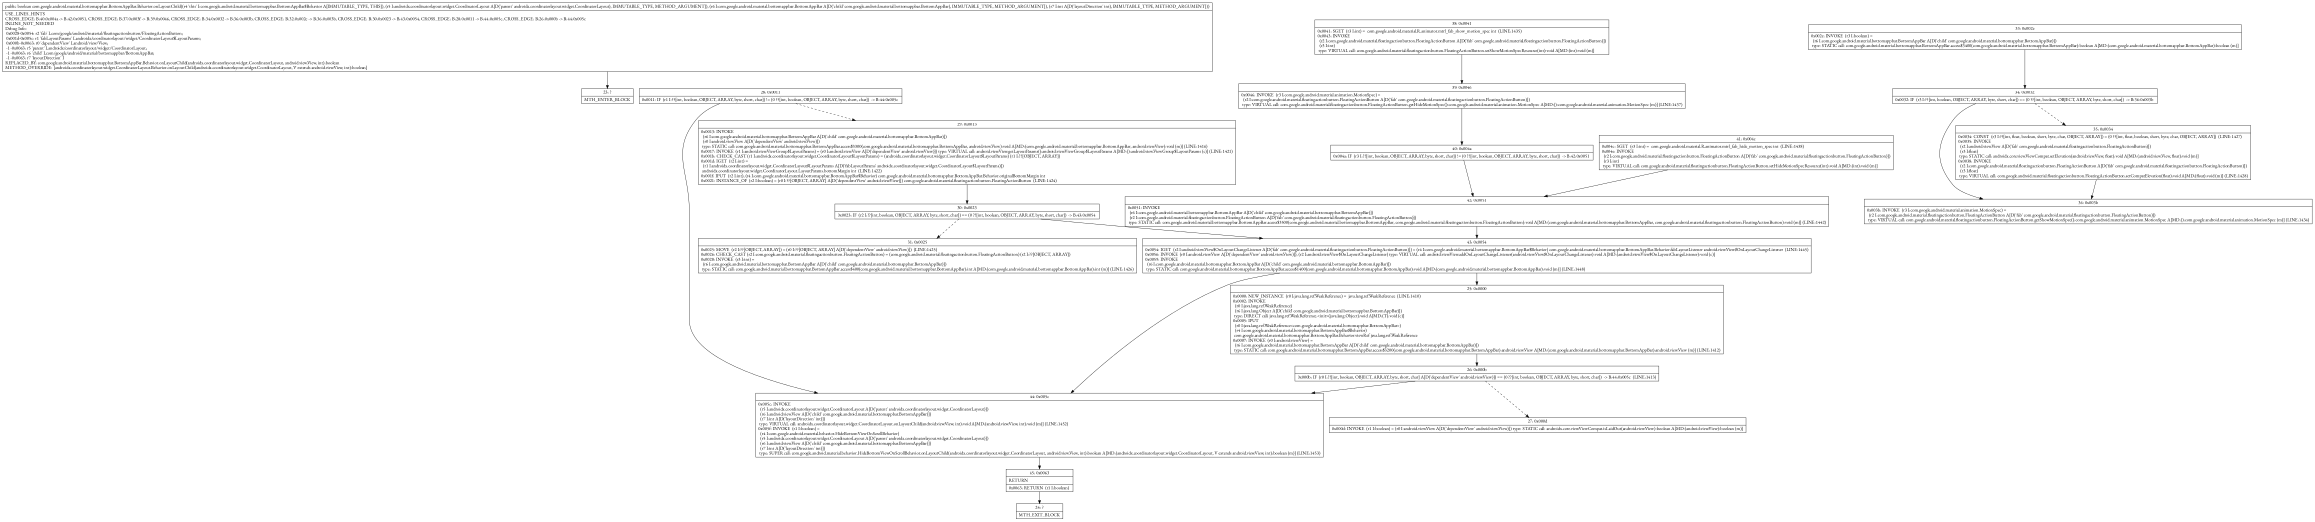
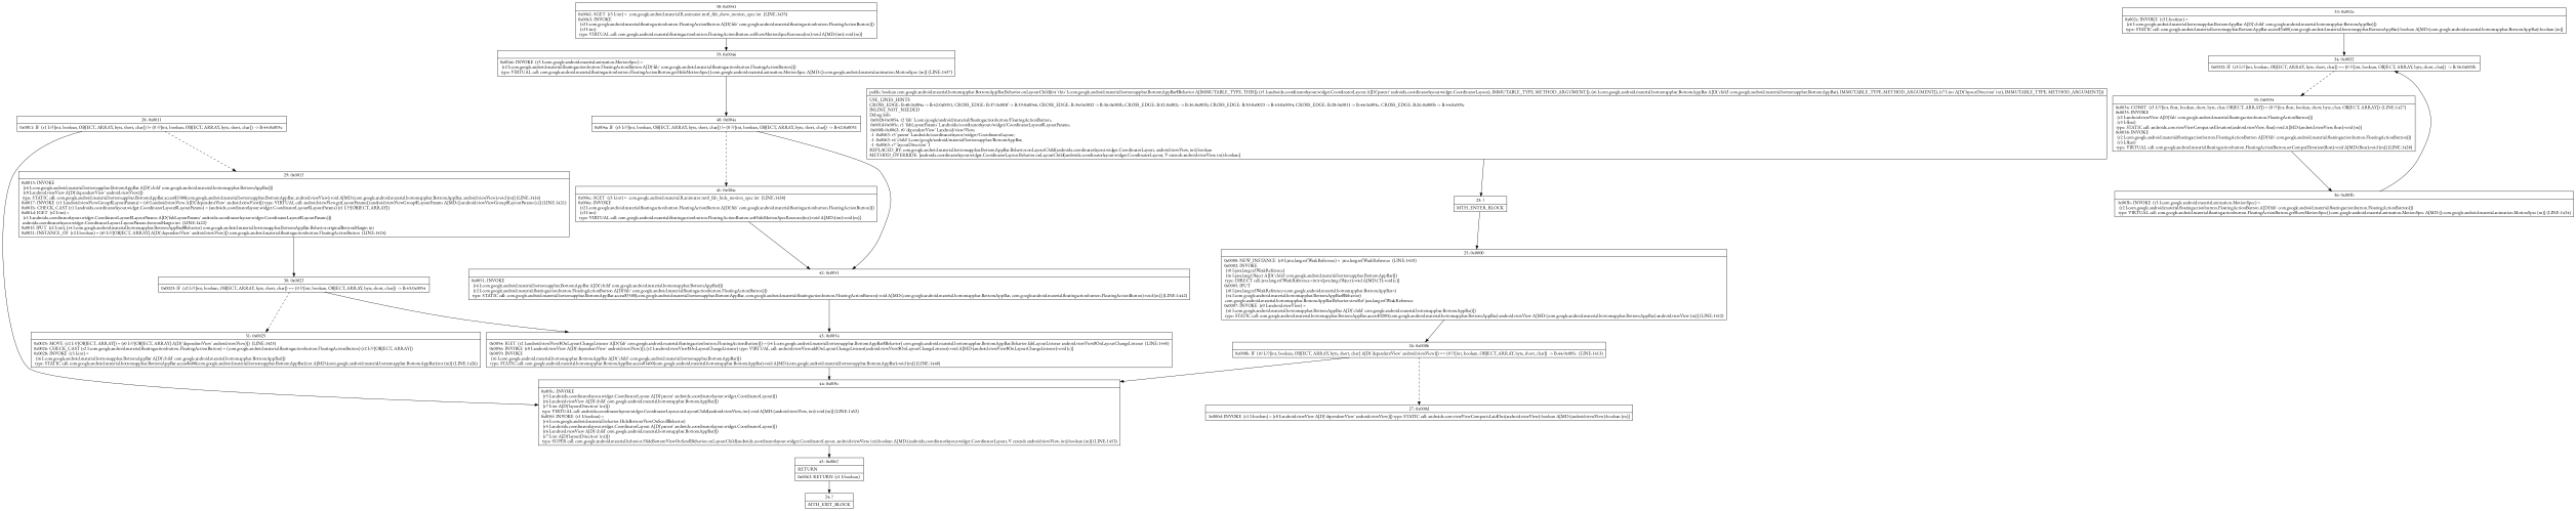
  digraph {
    fontname="EB Garamond"
    node [fontname="EB Garamond" shape=record]
    edge [fontname="EB Garamond"]
    n1 [label="{23\:\ ?|MTH_ENTER_BLOCK\l}"]
    n2 [label="{25\:\ 0x0000|0x0000: NEW_INSTANCE  (r0 I:java.lang.ref.WeakReference) =  java.lang.ref.WeakReference  (LINE:1410)\l0x0002: INVOKE  \l  (r0 I:java.lang.ref.WeakReference)\l  (r6 I:java.lang.Object A[D('child' com.google.android.material.bottomappbar.BottomAppBar)])\l type: DIRECT call: java.lang.ref.WeakReference.\<init\>(java.lang.Object):void A[MD:(T):void (c)]\l0x0005: IPUT  \l  (r0 I:java.lang.ref.WeakReference\<com.google.android.material.bottomappbar.BottomAppBar\>)\l  (r4 I:com.google.android.material.bottomappbar.BottomAppBar$Behavior)\l com.google.android.material.bottomappbar.BottomAppBar.Behavior.viewRef java.lang.ref.WeakReference \l0x0007: INVOKE  (r0 I:android.view.View) = \l  (r6 I:com.google.android.material.bottomappbar.BottomAppBar A[D('child' com.google.android.material.bottomappbar.BottomAppBar)])\l type: STATIC call: com.google.android.material.bottomappbar.BottomAppBar.access$3200(com.google.android.material.bottomappbar.BottomAppBar):android.view.View A[MD:(com.google.android.material.bottomappbar.BottomAppBar):android.view.View (m)] (LINE:1412)\l}"]
    n3 [label="{26\:\ 0x000b|0x000b: IF  (r0 I:??[int, boolean, OBJECT, ARRAY, byte, short, char] A[D('dependentView' android.view.View)]) == (0 ??[int, boolean, OBJECT, ARRAY, byte, short, char])  \-\> B:44:0x005c  (LINE:1413)\l}"]
    n4 [label="{27\:\ 0x000d|0x000d: INVOKE  (r1 I:boolean) = (r0 I:android.view.View A[D('dependentView' android.view.View)]) type: STATIC call: androidx.core.view.ViewCompat.isLaidOut(android.view.View):boolean A[MD:(android.view.View):boolean (m)]\l}"]
    n5 [label="{44\:\ 0x005c|0x005c: INVOKE  \l  (r5 I:androidx.coordinatorlayout.widget.CoordinatorLayout A[D('parent' androidx.coordinatorlayout.widget.CoordinatorLayout)])\l  (r6 I:android.view.View A[D('child' com.google.android.material.bottomappbar.BottomAppBar)])\l  (r7 I:int A[D('layoutDirection' int)])\l type: VIRTUAL call: androidx.coordinatorlayout.widget.CoordinatorLayout.onLayoutChild(android.view.View, int):void A[MD:(android.view.View, int):void (m)] (LINE:1452)\l0x005f: INVOKE  (r1 I:boolean) = \l  (r4 I:com.google.android.material.behavior.HideBottomViewOnScrollBehavior)\l  (r5 I:androidx.coordinatorlayout.widget.CoordinatorLayout A[D('parent' androidx.coordinatorlayout.widget.CoordinatorLayout)])\l  (r6 I:android.view.View A[D('child' com.google.android.material.bottomappbar.BottomAppBar)])\l  (r7 I:int A[D('layoutDirection' int)])\l type: SUPER call: com.google.android.material.behavior.HideBottomViewOnScrollBehavior.onLayoutChild(androidx.coordinatorlayout.widget.CoordinatorLayout, android.view.View, int):boolean A[MD:(androidx.coordinatorlayout.widget.CoordinatorLayout, V extends android.view.View, int):boolean (m)] (LINE:1453)\l}"]
    n6 [label="{45\:\ 0x0063|RETURN\l|0x0063: RETURN  (r1 I:boolean) \l}"]
    n7 [label="{28\:\ 0x0011|0x0011: IF  (r1 I:??[int, boolean, OBJECT, ARRAY, byte, short, char]) != (0 ??[int, boolean, OBJECT, ARRAY, byte, short, char])  \-\> B:44:0x005c \l}"]
    n8 [label="{29\:\ 0x0013|0x0013: INVOKE  \l  (r6 I:com.google.android.material.bottomappbar.BottomAppBar A[D('child' com.google.android.material.bottomappbar.BottomAppBar)])\l  (r0 I:android.view.View A[D('dependentView' android.view.View)])\l type: STATIC call: com.google.android.material.bottomappbar.BottomAppBar.access$3300(com.google.android.material.bottomappbar.BottomAppBar, android.view.View):void A[MD:(com.google.android.material.bottomappbar.BottomAppBar, android.view.View):void (m)] (LINE:1416)\l0x0017: INVOKE  (r1 I:android.view.ViewGroup$LayoutParams) = (r0 I:android.view.View A[D('dependentView' android.view.View)]) type: VIRTUAL call: android.view.View.getLayoutParams():android.view.ViewGroup$LayoutParams A[MD:():android.view.ViewGroup$LayoutParams (c)] (LINE:1421)\l0x001b: CHECK_CAST (r1 I:androidx.coordinatorlayout.widget.CoordinatorLayout$LayoutParams) = (androidx.coordinatorlayout.widget.CoordinatorLayout$LayoutParams) (r1 I:??[OBJECT, ARRAY]) \l0x001d: IGET  (r2 I:int) = \l  (r1 I:androidx.coordinatorlayout.widget.CoordinatorLayout$LayoutParams A[D('fabLayoutParams' androidx.coordinatorlayout.widget.CoordinatorLayout$LayoutParams)])\l androidx.coordinatorlayout.widget.CoordinatorLayout.LayoutParams.bottomMargin int  (LINE:1422)\l0x001f: IPUT  (r2 I:int), (r4 I:com.google.android.material.bottomappbar.BottomAppBar$Behavior) com.google.android.material.bottomappbar.BottomAppBar.Behavior.originalBottomMargin int \l0x0021: INSTANCE_OF  (r2 I:boolean) = (r0 I:??[OBJECT, ARRAY] A[D('dependentView' android.view.View)]) com.google.android.material.floatingactionbutton.FloatingActionButton  (LINE:1424)\l}"]
    n9 [label="{30\:\ 0x0023|0x0023: IF  (r2 I:??[int, boolean, OBJECT, ARRAY, byte, short, char]) == (0 ??[int, boolean, OBJECT, ARRAY, byte, short, char])  \-\> B:43:0x0054 \l}"]
    n10 [label="{31\:\ 0x0025|0x0025: MOVE  (r2 I:??[OBJECT, ARRAY]) = (r0 I:??[OBJECT, ARRAY] A[D('dependentView' android.view.View)])  (LINE:1425)\l0x0026: CHECK_CAST (r2 I:com.google.android.material.floatingactionbutton.FloatingActionButton) = (com.google.android.material.floatingactionbutton.FloatingActionButton) (r2 I:??[OBJECT, ARRAY]) \l0x0028: INVOKE  (r3 I:int) = \l  (r6 I:com.google.android.material.bottomappbar.BottomAppBar A[D('child' com.google.android.material.bottomappbar.BottomAppBar)])\l type: STATIC call: com.google.android.material.bottomappbar.BottomAppBar.access$400(com.google.android.material.bottomappbar.BottomAppBar):int A[MD:(com.google.android.material.bottomappbar.BottomAppBar):int (m)] (LINE:1426)\l}"]
    n11 [label="{43\:\ 0x0054|0x0054: IGET  (r2 I:android.view.View$OnLayoutChangeListener A[D('fab' com.google.android.material.floatingactionbutton.FloatingActionButton)]) = (r4 I:com.google.android.material.bottomappbar.BottomAppBar$Behavior) com.google.android.material.bottomappbar.BottomAppBar.Behavior.fabLayoutListener android.view.View$OnLayoutChangeListener  (LINE:1445)\l0x0056: INVOKE  (r0 I:android.view.View A[D('dependentView' android.view.View)]), (r2 I:android.view.View$OnLayoutChangeListener) type: VIRTUAL call: android.view.View.addOnLayoutChangeListener(android.view.View$OnLayoutChangeListener):void A[MD:(android.view.View$OnLayoutChangeListener):void (c)]\l0x0059: INVOKE  \l  (r6 I:com.google.android.material.bottomappbar.BottomAppBar A[D('child' com.google.android.material.bottomappbar.BottomAppBar)])\l type: STATIC call: com.google.android.material.bottomappbar.BottomAppBar.access$1400(com.google.android.material.bottomappbar.BottomAppBar):void A[MD:(com.google.android.material.bottomappbar.BottomAppBar):void (m)] (LINE:1448)\l}"]
    n12 [label="{33\:\ 0x002e|0x002e: INVOKE  (r3 I:boolean) = \l  (r6 I:com.google.android.material.bottomappbar.BottomAppBar A[D('child' com.google.android.material.bottomappbar.BottomAppBar)])\l type: STATIC call: com.google.android.material.bottomappbar.BottomAppBar.access$3400(com.google.android.material.bottomappbar.BottomAppBar):boolean A[MD:(com.google.android.material.bottomappbar.BottomAppBar):boolean (m)]\l}"]
    n13 [label="{34\:\ 0x0032|0x0032: IF  (r3 I:??[int, boolean, OBJECT, ARRAY, byte, short, char]) == (0 ??[int, boolean, OBJECT, ARRAY, byte, short, char])  \-\> B:36:0x003b \l}"]
    n14 [label="{36\:\ 0x003b|0x003b: INVOKE  (r3 I:com.google.android.material.animation.MotionSpec) = \l  (r2 I:com.google.android.material.floatingactionbutton.FloatingActionButton A[D('fab' com.google.android.material.floatingactionbutton.FloatingActionButton)])\l type: VIRTUAL call: com.google.android.material.floatingactionbutton.FloatingActionButton.getShowMotionSpec():com.google.android.material.animation.MotionSpec A[MD:():com.google.android.material.animation.MotionSpec (m)] (LINE:1434)\l}"]
    n15 [label="{35\:\ 0x0034|0x0034: CONST  (r3 I:??[int, float, boolean, short, byte, char, OBJECT, ARRAY]) = (0 ??[int, float, boolean, short, byte, char, OBJECT, ARRAY])  (LINE:1427)\l0x0035: INVOKE  \l  (r2 I:android.view.View A[D('fab' com.google.android.material.floatingactionbutton.FloatingActionButton)])\l  (r3 I:float)\l type: STATIC call: androidx.core.view.ViewCompat.setElevation(android.view.View, float):void A[MD:(android.view.View, float):void (m)]\l0x0038: INVOKE  \l  (r2 I:com.google.android.material.floatingactionbutton.FloatingActionButton A[D('fab' com.google.android.material.floatingactionbutton.FloatingActionButton)])\l  (r3 I:float)\l type: VIRTUAL call: com.google.android.material.floatingactionbutton.FloatingActionButton.setCompatElevation(float):void A[MD:(float):void (m)] (LINE:1428)\l}"]
    n16 [label="{38\:\ 0x0041|0x0041: SGET  (r3 I:int) =  com.google.android.material.R.animator.mtrl_fab_show_motion_spec int  (LINE:1435)\l0x0043: INVOKE  \l  (r2 I:com.google.android.material.floatingactionbutton.FloatingActionButton A[D('fab' com.google.android.material.floatingactionbutton.FloatingActionButton)])\l  (r3 I:int)\l type: VIRTUAL call: com.google.android.material.floatingactionbutton.FloatingActionButton.setShowMotionSpecResource(int):void A[MD:(int):void (m)]\l}"]
    n17 [label="{39\:\ 0x0046|0x0046: INVOKE  (r3 I:com.google.android.material.animation.MotionSpec) = \l  (r2 I:com.google.android.material.floatingactionbutton.FloatingActionButton A[D('fab' com.google.android.material.floatingactionbutton.FloatingActionButton)])\l type: VIRTUAL call: com.google.android.material.floatingactionbutton.FloatingActionButton.getHideMotionSpec():com.google.android.material.animation.MotionSpec A[MD:():com.google.android.material.animation.MotionSpec (m)] (LINE:1437)\l}"]
    n18 [label="{40\:\ 0x004a|0x004a: IF  (r3 I:??[int, boolean, OBJECT, ARRAY, byte, short, char]) != (0 ??[int, boolean, OBJECT, ARRAY, byte, short, char])  \-\> B:42:0x0051 \l}"]
    n19 [label="{41\:\ 0x004c|0x004c: SGET  (r3 I:int) =  com.google.android.material.R.animator.mtrl_fab_hide_motion_spec int  (LINE:1438)\l0x004e: INVOKE  \l  (r2 I:com.google.android.material.floatingactionbutton.FloatingActionButton A[D('fab' com.google.android.material.floatingactionbutton.FloatingActionButton)])\l  (r3 I:int)\l type: VIRTUAL call: com.google.android.material.floatingactionbutton.FloatingActionButton.setHideMotionSpecResource(int):void A[MD:(int):void (m)]\l}"]
    n20 [label="{42\:\ 0x0051|0x0051: INVOKE  \l  (r6 I:com.google.android.material.bottomappbar.BottomAppBar A[D('child' com.google.android.material.bottomappbar.BottomAppBar)])\l  (r2 I:com.google.android.material.floatingactionbutton.FloatingActionButton A[D('fab' com.google.android.material.floatingactionbutton.FloatingActionButton)])\l type: STATIC call: com.google.android.material.bottomappbar.BottomAppBar.access$3500(com.google.android.material.bottomappbar.BottomAppBar, com.google.android.material.floatingactionbutton.FloatingActionButton):void A[MD:(com.google.android.material.bottomappbar.BottomAppBar, com.google.android.material.floatingactionbutton.FloatingActionButton):void (m)] (LINE:1442)\l}"]
    n21 [label="{24\:\ ?|MTH_EXIT_BLOCK\l}"]
    n22 [label="{public boolean com.google.android.material.bottomappbar.BottomAppBar.Behavior.onLayoutChild((r4 'this' I:com.google.android.material.bottomappbar.BottomAppBar$Behavior A[IMMUTABLE_TYPE, THIS]), (r5 I:androidx.coordinatorlayout.widget.CoordinatorLayout A[D('parent' androidx.coordinatorlayout.widget.CoordinatorLayout), IMMUTABLE_TYPE, METHOD_ARGUMENT]), (r6 I:com.google.android.material.bottomappbar.BottomAppBar A[D('child' com.google.android.material.bottomappbar.BottomAppBar), IMMUTABLE_TYPE, METHOD_ARGUMENT]), (r7 I:int A[D('layoutDirection' int), IMMUTABLE_TYPE, METHOD_ARGUMENT]))  | USE_LINES_HINTS\lCROSS_EDGE: B:40:0x004a \-\> B:42:0x0051, CROSS_EDGE: B:37:0x003f \-\> B:39:0x0046, CROSS_EDGE: B:34:0x0032 \-\> B:36:0x003b, CROSS_EDGE: B:32:0x002c \-\> B:36:0x003b, CROSS_EDGE: B:30:0x0023 \-\> B:43:0x0054, CROSS_EDGE: B:28:0x0011 \-\> B:44:0x005c, CROSS_EDGE: B:26:0x000b \-\> B:44:0x005c\lINLINE_NOT_NEEDED\lDebug Info:\l  0x0028\-0x0054: r2 'fab' Lcom\/google\/android\/material\/floatingactionbutton\/FloatingActionButton;\l  0x001d\-0x005c: r1 'fabLayoutParams' Landroidx\/coordinatorlayout\/widget\/CoordinatorLayout$LayoutParams;\l  0x000b\-0x0063: r0 'dependentView' Landroid\/view\/View;\l  \-1 \-0x0063: r5 'parent' Landroidx\/coordinatorlayout\/widget\/CoordinatorLayout;\l  \-1 \-0x0063: r6 'child' Lcom\/google\/android\/material\/bottomappbar\/BottomAppBar;\l  \-1 \-0x0063: r7 'layoutDirection' I\lREPLACED_BY: com.google.android.material.bottomappbar.BottomAppBar.Behavior.onLayoutChild(androidx.coordinatorlayout.widget.CoordinatorLayout, android.view.View, int):boolean\lMETHOD_OVERRIDE: [androidx.coordinatorlayout.widget.CoordinatorLayout.Behavior.onLayoutChild(androidx.coordinatorlayout.widget.CoordinatorLayout, V extends android.view.View, int):boolean]\l}"]
-   n11 -> n2
+   n1 -> n2
    n2 -> n3
    n3 -> n4 [style=dashed]
    n3 -> n5
    n5 -> n6
    n6 -> n21
    n7 -> n5
    n7 -> n8 [style=dashed]
    n8 -> n9
    n9 -> n10 [style=dashed]
    n9 -> n11
    n11 -> n5
    n12 -> n13
-   n13 -> n14
+   n14 -> n13
    n13 -> n15 [style=dashed]
    n15 -> n14
    n16 -> n17
    n17 -> n18
+   n18 -> n19 [style=dashed]
    n18 -> n20
    n19 -> n20
    n20 -> n11
    n22 -> n1
  }
